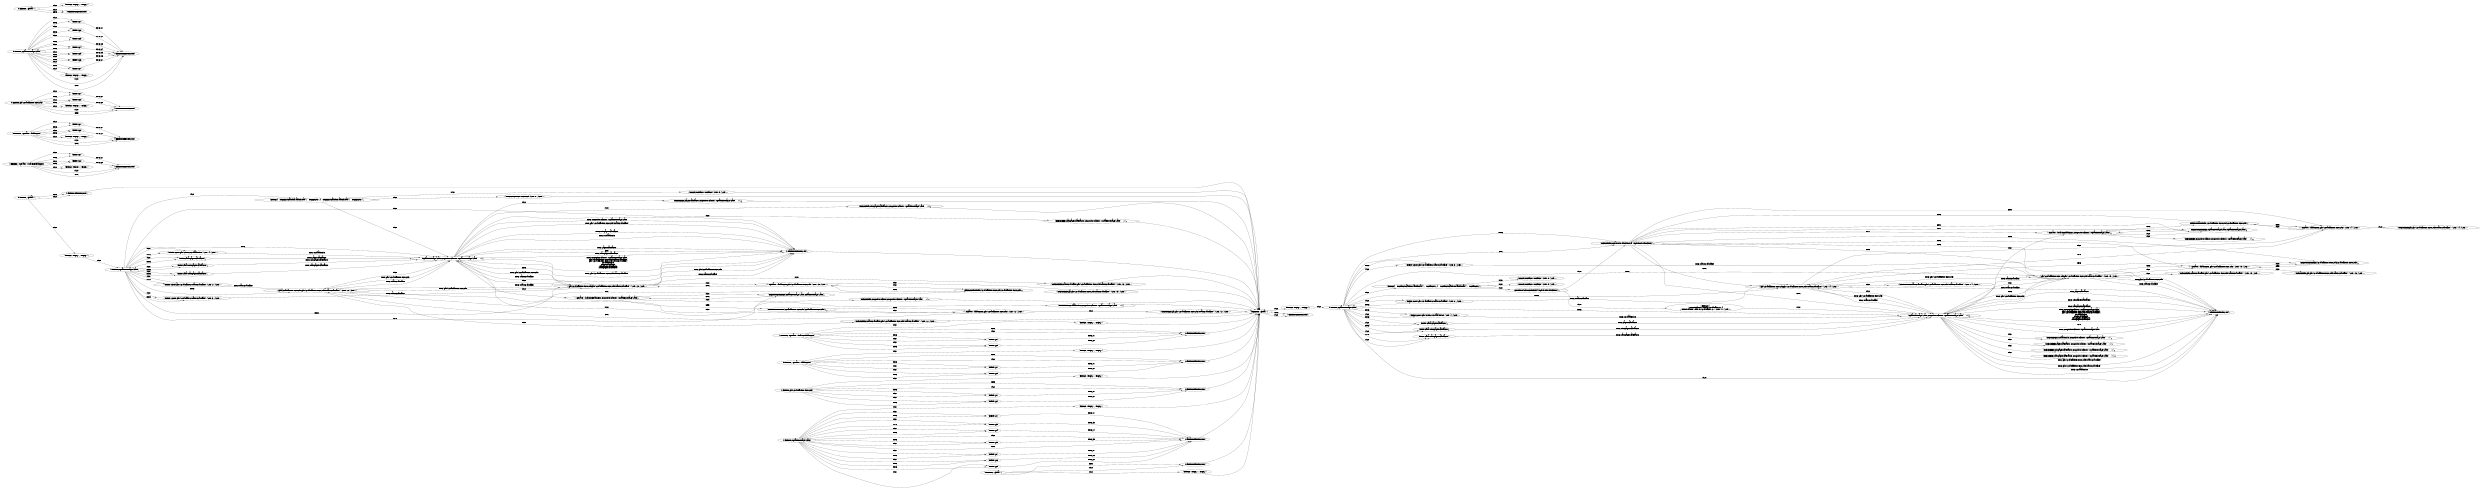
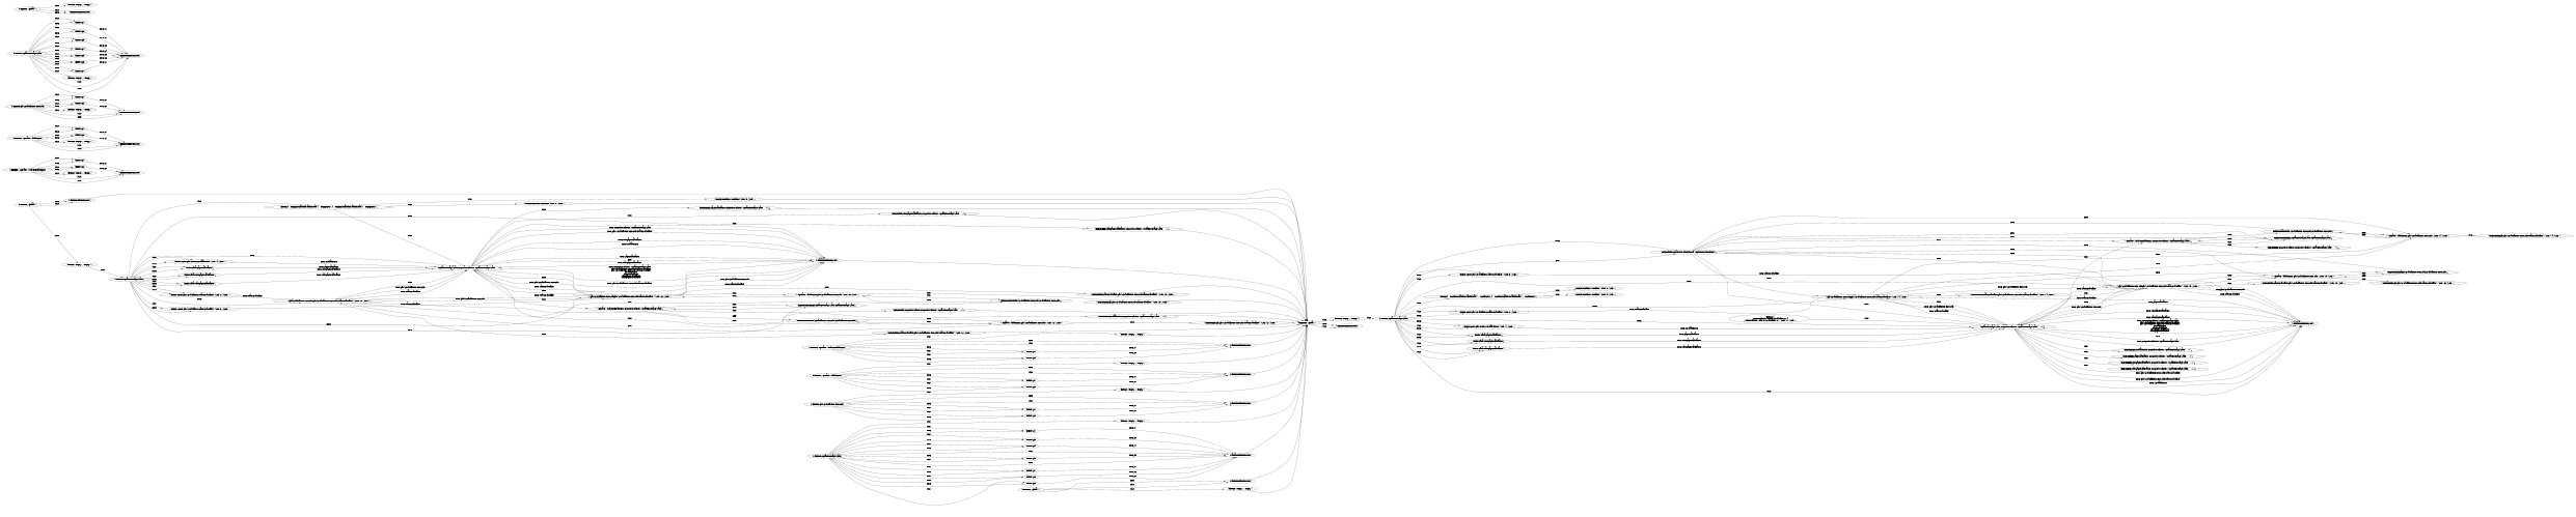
  digraph {
    rankdir=LR
    n1 [label=<(METHOD,&lt;global&gt;)<SUB>1</SUB>>]
    n2 [label=<(BLOCK,&lt;empty&gt;,&lt;empty&gt;)<SUB>1</SUB>>]
    n3 [label=<(METHOD_RETURN,ANY)<SUB>1</SUB>>]
    n4 [label=<(METHOD,UpdateRootLayerState)<SUB>1</SUB>>]
    n5 [label="<(PARAM,const gfx::ScrollOffset&amp; total_scroll_offset)<SUB>2</SUB>>"]
    n6 [label="<(PARAM,const gfx::ScrollOffset&amp; max_scroll_offset)<SUB>3</SUB>>"]
    n7 [label="<(PARAM,const gfx::SizeF&amp; scrollable_size)<SUB>4</SUB>>"]
    n8 [label=<(PARAM,float page_scale_factor)<SUB>5</SUB>>]
    n9 [label=<(PARAM,float min_page_scale_factor)<SUB>6</SUB>>]
    n10 [label=<(PARAM,float max_page_scale_factor)<SUB>7</SUB>>]
    n11 [label=<(BLOCK,{    DCHECK(CalledOnValidThread());    DCHECK(c...,{    DCHECK(CalledOnValidThread());    DCHECK(c...)<SUB>7</SUB>>]
    n12 [label=<(UpdateRootLayerState,compositor_client_-&gt;UpdateRootLayerState(      ...)<SUB>11</SUB>>]
    n13 [label=<(FIELD_IDENTIFIER,UpdateRootLayerState,UpdateRootLayerState)<SUB>11</SUB>>]
    n14 [label="<(gfx.ScrollOffsetToVector2dF,gfx::ScrollOffsetToVector2dF(total_scroll_offset))<SUB>12</SUB>>"]
    n15 [label="<(gfx.ScrollOffsetToVector2dF,gfx::ScrollOffsetToVector2dF(max_scroll_offset))<SUB>13</SUB>>"]
    n16 [label=<(METHOD_RETURN,void)<SUB>1</SUB>>]
    n17 [label="<(LOCAL,DCHECK : DCHECK)<SUB>8</SUB>>"]
    n18 [label="<(LOCAL,DCHECK : DCHECK)<SUB>9</SUB>>"]
    n19 [label=<(METHOD,&lt;global&gt;)<SUB>1</SUB>>]
    n20 [label=<(&lt;operator&gt;.indirectFieldAccess,compositor_client_-&gt;UpdateRootLayerState)<SUB>11</SUB>>]
    n21 [label=<(IDENTIFIER,scrollable_size,compositor_client_-&gt;UpdateRootLayerState(      ...)<SUB>14</SUB>>]
    n22 [label=<(IDENTIFIER,page_scale_factor,compositor_client_-&gt;UpdateRootLayerState(      ...)<SUB>15</SUB>>]
    n23 [label=<(IDENTIFIER,min_page_scale_factor,compositor_client_-&gt;UpdateRootLayerState(      ...)<SUB>16</SUB>>]
    n24 [label=<(IDENTIFIER,max_page_scale_factor,compositor_client_-&gt;UpdateRootLayerState(      ...)<SUB>17</SUB>>]
    n25 [label=<(IDENTIFIER,compositor_client_,compositor_client_-&gt;UpdateRootLayerState(      ...)<SUB>11</SUB>>]
    n26 [label=<(FIELD_IDENTIFIER,ScrollOffsetToVector2dF,ScrollOffsetToVector2dF)<SUB>12</SUB>>]
    n27 [label="<(&lt;operator&gt;.fieldAccess,gfx::ScrollOffsetToVector2dF)<SUB>12</SUB>>"]
    n28 [label="<(IDENTIFIER,total_scroll_offset,gfx::ScrollOffsetToVector2dF(total_scroll_offset))<SUB>12</SUB>>"]
    n29 [label=<(FIELD_IDENTIFIER,ScrollOffsetToVector2dF,ScrollOffsetToVector2dF)<SUB>13</SUB>>]
    n30 [label="<(IDENTIFIER,gfx,gfx::ScrollOffsetToVector2dF(total_scroll_offset))<SUB>12</SUB>>"]
    n31 [label="<(&lt;operator&gt;.fieldAccess,gfx::ScrollOffsetToVector2dF)<SUB>13</SUB>>"]
    n32 [label="<(IDENTIFIER,max_scroll_offset,gfx::ScrollOffsetToVector2dF(max_scroll_offset))<SUB>13</SUB>>"]
    n33 [label="<(IDENTIFIER,gfx,gfx::ScrollOffsetToVector2dF(max_scroll_offset))<SUB>13</SUB>>"]
    n34 [label=<(METHOD,&lt;operator&gt;.indirectFieldAccess)>]
    n35 [label=<(PARAM,p1)>]
    n36 [label=<(PARAM,p2)>]
    n37 [label=<(BLOCK,&lt;empty&gt;,&lt;empty&gt;)>]
    n38 [label=<(METHOD_RETURN,ANY)>]
    n39 [label=<(METHOD,&lt;operator&gt;.fieldAccess)>]
    n40 [label=<(PARAM,p1)>]
    n41 [label=<(PARAM,p2)>]
    n42 [label=<(BLOCK,&lt;empty&gt;,&lt;empty&gt;)>]
    n43 [label=<(METHOD_RETURN,ANY)>]
    n44 [label=<(METHOD,gfx.ScrollOffsetToVector2dF)>]
    n45 [label=<(PARAM,p1)>]
    n46 [label=<(PARAM,p2)>]
    n47 [label=<(BLOCK,&lt;empty&gt;,&lt;empty&gt;)>]
    n48 [label=<(METHOD_RETURN,ANY)>]
    n49 [label=<(METHOD,UpdateRootLayerState)>]
    n50 [label=<(PARAM,p1)>]
    n51 [label=<(PARAM,p2)>]
    n52 [label=<(PARAM,p3)>]
    n53 [label=<(PARAM,p4)>]
    n54 [label=<(PARAM,p5)>]
    n55 [label=<(PARAM,p6)>]
    n56 [label=<(PARAM,p7)>]
    n57 [label=<(BLOCK,&lt;empty&gt;,&lt;empty&gt;)>]
    n58 [label=<(METHOD_RETURN,ANY)>]
    n59 [label=<(METHOD,&lt;global&gt;)<SUB>1</SUB>>]
    n60 [label=<(BLOCK,&lt;empty&gt;,&lt;empty&gt;)>]
    n61 [label=<(METHOD_RETURN,ANY)>]
    n62 [label=<(BLOCK,&lt;empty&gt;,&lt;empty&gt;)<SUB>1</SUB>>]
    n63 [label=<(METHOD_RETURN,ANY)<SUB>1</SUB>>]
    n64 [label=<(METHOD,UpdateRootLayerState)<SUB>1</SUB>>]
    n65 [label="<(PARAM,const gfx::ScrollOffset&amp; total_scroll_offset)<SUB>2</SUB>>"]
    n66 [label="<(PARAM,const gfx::ScrollOffset&amp; max_scroll_offset)<SUB>3</SUB>>"]
    n67 [label="<(PARAM,const gfx::SizeF&amp; scrollable_size)<SUB>4</SUB>>"]
    n68 [label=<(PARAM,float page_scale_factor)<SUB>5</SUB>>]
    n69 [label=<(PARAM,float min_page_scale_factor)<SUB>6</SUB>>]
    n70 [label=<(PARAM,float max_page_scale_factor)<SUB>7</SUB>>]
    n71 [label=<(BLOCK,{    DCHECK(CalledOnValidThread());    DCHECK(c...,{    DCHECK(CalledOnValidThread());    DCHECK(c...)<SUB>7</SUB>>]
    n72 [label=<(IDENTIFIER,registered_with_client_,if (registered_with_client_))<SUB>11</SUB>>]
    n73 [label=<(UpdateRootLayerState,compositor_client_-&gt;UpdateRootLayerState(      ...)<SUB>13</SUB>>]
    n74 [label="<(gfx.ScrollOffsetToVector2dF,gfx::ScrollOffsetToVector2dF(total_scroll_offset))<SUB>14</SUB>>"]
    n75 [label="<(gfx.ScrollOffsetToVector2dF,gfx::ScrollOffsetToVector2dF(max_scroll_offset))<SUB>15</SUB>>"]
    n76 [label=<(METHOD_RETURN,void)<SUB>1</SUB>>]
    n77 [label="<(LOCAL,DCHECK : DCHECK)<SUB>8</SUB>>"]
    n78 [label="<(LOCAL,DCHECK : DCHECK)<SUB>9</SUB>>"]
-   n79 [label=<(CONTROL_STRUCTURE,IF,if (registered_with_client_))<SUB>11</SUB>>]
    n80 [label="<(BLOCK,{\n    // TODO(miletus): Pass in ScrollOffset. c...,{\n    // TODO(miletus): Pass in ScrollOffset. c...)<SUB>11</SUB>>"]
    n81 [label=<(&lt;operator&gt;.indirectFieldAccess,compositor_client_-&gt;UpdateRootLayerState)<SUB>13</SUB>>]
    n82 [label=<(FIELD_IDENTIFIER,UpdateRootLayerState,UpdateRootLayerState)<SUB>13</SUB>>]
    n83 [label="<(&lt;operator&gt;.fieldAccess,gfx::ScrollOffsetToVector2dF)<SUB>14</SUB>>"]
    n84 [label=<(FIELD_IDENTIFIER,ScrollOffsetToVector2dF,ScrollOffsetToVector2dF)<SUB>14</SUB>>]
    n85 [label="<(&lt;operator&gt;.fieldAccess,gfx::ScrollOffsetToVector2dF)<SUB>15</SUB>>"]
    n86 [label=<(FIELD_IDENTIFIER,ScrollOffsetToVector2dF,ScrollOffsetToVector2dF)<SUB>15</SUB>>]
    n87 [label=<(IDENTIFIER,scrollable_size,compositor_client_-&gt;UpdateRootLayerState(      ...)<SUB>16</SUB>>]
    n88 [label=<(IDENTIFIER,page_scale_factor,compositor_client_-&gt;UpdateRootLayerState(      ...)<SUB>17</SUB>>]
    n89 [label=<(IDENTIFIER,min_page_scale_factor,compositor_client_-&gt;UpdateRootLayerState(      ...)<SUB>18</SUB>>]
    n90 [label=<(IDENTIFIER,max_page_scale_factor,compositor_client_-&gt;UpdateRootLayerState(      ...)<SUB>19</SUB>>]
    n91 [label=<(IDENTIFIER,compositor_client_,compositor_client_-&gt;UpdateRootLayerState(      ...)<SUB>13</SUB>>]
    n92 [label="<(IDENTIFIER,total_scroll_offset,gfx::ScrollOffsetToVector2dF(total_scroll_offset))<SUB>14</SUB>>"]
    n93 [label="<(IDENTIFIER,gfx,gfx::ScrollOffsetToVector2dF(total_scroll_offset))<SUB>14</SUB>>"]
    n94 [label="<(IDENTIFIER,max_scroll_offset,gfx::ScrollOffsetToVector2dF(max_scroll_offset))<SUB>15</SUB>>"]
    n95 [label="<(IDENTIFIER,gfx,gfx::ScrollOffsetToVector2dF(max_scroll_offset))<SUB>15</SUB>>"]
    n96 [label=<(METHOD,&lt;operator&gt;.indirectFieldAccess)>]
    n97 [label=<(PARAM,p1)>]
    n98 [label=<(PARAM,p2)>]
    n99 [label=<(BLOCK,&lt;empty&gt;,&lt;empty&gt;)>]
    n100 [label=<(METHOD_RETURN,ANY)>]
    n101 [label=<(METHOD,&lt;operator&gt;.fieldAccess)>]
    n102 [label=<(PARAM,p1)>]
    n103 [label=<(PARAM,p2)>]
    n104 [label=<(BLOCK,&lt;empty&gt;,&lt;empty&gt;)>]
    n105 [label=<(METHOD_RETURN,ANY)>]
    n106 [label=<(METHOD,gfx.ScrollOffsetToVector2dF)>]
    n107 [label=<(PARAM,p1)>]
    n108 [label=<(PARAM,p2)>]
    n109 [label=<(BLOCK,&lt;empty&gt;,&lt;empty&gt;)>]
    n110 [label=<(METHOD_RETURN,ANY)>]
    n111 [label=<(METHOD,UpdateRootLayerState)>]
    n112 [label=<(PARAM,p1)>]
    n113 [label=<(PARAM,p2)>]
    n114 [label=<(PARAM,p3)>]
    n115 [label=<(PARAM,p4)>]
    n116 [label=<(PARAM,p5)>]
    n117 [label=<(PARAM,p6)>]
    n118 [label=<(PARAM,p7)>]
    n119 [label=<(BLOCK,&lt;empty&gt;,&lt;empty&gt;)>]
    n120 [label=<(METHOD_RETURN,ANY)>]
    n121 [label=<(METHOD,&lt;global&gt;)<SUB>1</SUB>>]
    n122 [label=<(BLOCK,&lt;empty&gt;,&lt;empty&gt;)>]
    n123 [label=<(METHOD_RETURN,ANY)>]
    n1 -> n2 [label="AST: "]
    n1 -> n3 [label="AST: "]
    n1 -> n3 [label="CFG: "]
    n2 -> n4 [label="AST: "]
    n3 -> n19
    n4 -> n5 [label="AST: "]
    n4 -> n5 [label="DDG: "]
    n4 -> n6 [label="AST: "]
    n4 -> n6 [label="DDG: "]
    n4 -> n7 [label="AST: "]
    n4 -> n7 [label="DDG: "]
    n4 -> n8 [label="AST: "]
    n4 -> n8 [label="DDG: "]
    n4 -> n9 [label="AST: "]
    n4 -> n9 [label="DDG: "]
    n4 -> n10 [label="AST: "]
    n4 -> n10 [label="DDG: "]
    n4 -> n11 [label="AST: "]
    n4 -> n12 [label="DDG: "]
    n4 -> n13 [label="CFG: "]
    n4 -> n14 [label="DDG: "]
    n4 -> n15 [label="DDG: "]
    n4 -> n16 [label="AST: "]
    n5 -> n14 [label="DDG: total_scroll_offset"]
    n6 -> n15 [label="DDG: max_scroll_offset"]
    n7 -> n12 [label="DDG: scrollable_size"]
    n8 -> n12 [label="DDG: page_scale_factor"]
    n9 -> n12 [label="DDG: min_page_scale_factor"]
    n10 -> n12 [label="DDG: max_page_scale_factor"]
    n11 -> n12 [label="AST: "]
    n11 -> n17 [label="AST: "]
    n11 -> n18 [label="AST: "]
    n12 -> n14 [label="AST: "]
    n12 -> n15 [label="AST: "]
    n12 -> n16 [label="CFG: "]
    n12 -> n16 [label="DDG: compositor_client_-&gt;UpdateRootLayerState"]
    n12 -> n16 [label="DDG: gfx::ScrollOffsetToVector2dF(total_scroll_offset)"]
    n12 -> n16 [label="DDG: gfx::ScrollOffsetToVector2dF(max_scroll_offset)"]
    n12 -> n16 [label="DDG: scrollable_size"]
    n12 -> n16 [label="DDG: page_scale_factor"]
    n12 -> n16 [label="DDG: min_page_scale_factor"]
    n12 -> n16 [label="DDG: max_page_scale_factor"]
    n12 -> n16 [label="DDG: compositor_client_-&gt;UpdateRootLayerState(\n      gfx::ScrollOffsetToVector2dF(total_scroll_offset),\n      gfx::ScrollOffsetToVector2dF(max_scroll_offset),\n      scrollable_size,\n      page_scale_factor,\n      min_page_scale_factor,\n      max_page_scale_factor)"]
    n12 -> n20 [label="AST: "]
    n12 -> n21 [label="AST: "]
    n12 -> n22 [label="AST: "]
    n12 -> n23 [label="AST: "]
    n12 -> n24 [label="AST: "]
    n13 -> n20 [label="CFG: "]
    n14 -> n12 [label="DDG: gfx::ScrollOffsetToVector2dF"]
    n14 -> n12 [label="DDG: total_scroll_offset"]
    n14 -> n15 [label="DDG: gfx::ScrollOffsetToVector2dF"]
    n14 -> n16 [label="DDG: total_scroll_offset"]
    n14 -> n27 [label="AST: "]
    n14 -> n28 [label="AST: "]
    n14 -> n29 [label="CFG: "]
    n15 -> n12 [label="CFG: "]
    n15 -> n12 [label="DDG: gfx::ScrollOffsetToVector2dF"]
    n15 -> n12 [label="DDG: max_scroll_offset"]
    n15 -> n16 [label="DDG: gfx::ScrollOffsetToVector2dF"]
    n15 -> n16 [label="DDG: max_scroll_offset"]
    n15 -> n31 [label="AST: "]
    n15 -> n32 [label="AST: "]
    n16 -> n19
    n17 -> n19
    n18 -> n19
    n19 -> n62 [label="AST: "]
    n19 -> n63 [label="AST: "]
    n19 -> n63 [label="CFG: "]
    n20 -> n13 [label="AST: "]
    n20 -> n25 [label="AST: "]
    n20 -> n26 [label="CFG: "]
    n21 -> n19
    n22 -> n19
    n23 -> n19
    n24 -> n19
    n25 -> n19
    n26 -> n27 [label="CFG: "]
    n27 -> n14 [label="CFG: "]
    n27 -> n26 [label="AST: "]
    n27 -> n30 [label="AST: "]
    n28 -> n19
    n29 -> n31 [label="CFG: "]
    n30 -> n19
    n31 -> n15 [label="CFG: "]
    n31 -> n29 [label="AST: "]
    n31 -> n33 [label="AST: "]
    n32 -> n19
    n33 -> n19
    n34 -> n35 [label="AST: "]
    n34 -> n35 [label="DDG: "]
    n34 -> n36 [label="AST: "]
    n34 -> n36 [label="DDG: "]
    n34 -> n37 [label="AST: "]
    n34 -> n38 [label="AST: "]
    n34 -> n38 [label="CFG: "]
    n35 -> n38 [label="DDG: p1"]
    n36 -> n38 [label="DDG: p2"]
    n37 -> n19
    n38 -> n19
    n39 -> n40 [label="AST: "]
    n39 -> n40 [label="DDG: "]
    n39 -> n41 [label="AST: "]
    n39 -> n41 [label="DDG: "]
    n39 -> n42 [label="AST: "]
    n39 -> n43 [label="AST: "]
    n39 -> n43 [label="CFG: "]
    n40 -> n43 [label="DDG: p1"]
    n41 -> n43 [label="DDG: p2"]
    n42 -> n19
    n43 -> n19
    n44 -> n45 [label="AST: "]
    n44 -> n45 [label="DDG: "]
    n44 -> n46 [label="AST: "]
    n44 -> n46 [label="DDG: "]
    n44 -> n47 [label="AST: "]
    n44 -> n48 [label="AST: "]
    n44 -> n48 [label="CFG: "]
    n45 -> n48 [label="DDG: p1"]
    n46 -> n48 [label="DDG: p2"]
    n47 -> n19
    n48 -> n19
    n49 -> n50 [label="AST: "]
    n49 -> n50 [label="DDG: "]
    n49 -> n51 [label="AST: "]
    n49 -> n51 [label="DDG: "]
    n49 -> n52 [label="AST: "]
    n49 -> n52 [label="DDG: "]
    n49 -> n53 [label="AST: "]
    n49 -> n53 [label="DDG: "]
    n49 -> n54 [label="AST: "]
    n49 -> n54 [label="DDG: "]
    n49 -> n55 [label="AST: "]
    n49 -> n55 [label="DDG: "]
    n49 -> n56 [label="AST: "]
    n49 -> n56 [label="DDG: "]
    n49 -> n57 [label="AST: "]
    n49 -> n58 [label="AST: "]
    n49 -> n58 [label="CFG: "]
    n50 -> n58 [label="DDG: p1"]
    n51 -> n58 [label="DDG: p2"]
    n52 -> n58 [label="DDG: p3"]
    n53 -> n58 [label="DDG: p4"]
    n54 -> n58 [label="DDG: p5"]
    n55 -> n58 [label="DDG: p6"]
    n56 -> n58 [label="DDG: p7"]
    n57 -> n19
    n58 -> n19
    n59 -> n60 [label="AST: "]
    n59 -> n61 [label="AST: "]
    n59 -> n61 [label="CFG: "]
    n60 -> n19
    n61 -> n19
    n62 -> n64 [label="AST: "]
    n64 -> n65 [label="AST: "]
    n64 -> n65 [label="DDG: "]
    n64 -> n66 [label="AST: "]
    n64 -> n66 [label="DDG: "]
    n64 -> n67 [label="AST: "]
    n64 -> n67 [label="DDG: "]
    n64 -> n68 [label="AST: "]
    n64 -> n68 [label="DDG: "]
    n64 -> n69 [label="AST: "]
    n64 -> n69 [label="DDG: "]
    n64 -> n70 [label="AST: "]
    n64 -> n70 [label="DDG: "]
    n64 -> n71 [label="AST: "]
    n64 -> n72 [label="CFG: "]
    n64 -> n72 [label="DDG: "]
    n64 -> n73 [label="DDG: "]
    n64 -> n74 [label="DDG: "]
    n64 -> n75 [label="DDG: "]
    n64 -> n76 [label="AST: "]
    n65 -> n74 [label="DDG: total_scroll_offset"]
    n66 -> n75 [label="DDG: max_scroll_offset"]
    n67 -> n73 [label="DDG: scrollable_size"]
    n68 -> n73 [label="DDG: page_scale_factor"]
    n69 -> n73 [label="DDG: min_page_scale_factor"]
    n70 -> n73 [label="DDG: max_page_scale_factor"]
    n71 -> n77 [label="AST: "]
    n71 -> n78 [label="AST: "]
-   n71 -> n79 [label="AST: "]
    n72 -> n73 [label="CDG: "]
    n72 -> n74 [label="CDG: "]
    n72 -> n75 [label="CDG: "]
    n72 -> n76 [label="CFG: "]
    n72 -> n81 [label="CDG: "]
    n72 -> n82 [label="CFG: "]
    n72 -> n82 [label="CDG: "]
    n72 -> n83 [label="CDG: "]
    n72 -> n84 [label="CDG: "]
    n72 -> n85 [label="CDG: "]
    n72 -> n86 [label="CDG: "]
    n73 -> n74 [label="AST: "]
    n73 -> n75 [label="AST: "]
    n73 -> n76 [label="CFG: "]
    n73 -> n76 [label="DDG: compositor_client_-&gt;UpdateRootLayerState"]
    n73 -> n76 [label="DDG: gfx::ScrollOffsetToVector2dF(total_scroll_offset)"]
    n73 -> n76 [label="DDG: gfx::ScrollOffsetToVector2dF(max_scroll_offset)"]
    n73 -> n76 [label="DDG: scrollable_size"]
    n73 -> n76 [label="DDG: page_scale_factor"]
    n73 -> n76 [label="DDG: min_page_scale_factor"]
    n73 -> n76 [label="DDG: max_page_scale_factor"]
    n73 -> n76 [label="DDG: compositor_client_-&gt;UpdateRootLayerState(\n        gfx::ScrollOffsetToVector2dF(total_scroll_offset),\n        gfx::ScrollOffsetToVector2dF(max_scroll_offset),\n        scrollable_size,\n        page_scale_factor,\n        min_page_scale_factor,\n        max_page_scale_factor)"]
    n73 -> n81 [label="AST: "]
    n73 -> n87 [label="AST: "]
    n73 -> n88 [label="AST: "]
    n73 -> n89 [label="AST: "]
    n73 -> n90 [label="AST: "]
    n74 -> n73 [label="DDG: gfx::ScrollOffsetToVector2dF"]
    n74 -> n73 [label="DDG: total_scroll_offset"]
    n74 -> n75 [label="DDG: gfx::ScrollOffsetToVector2dF"]
    n74 -> n76 [label="DDG: total_scroll_offset"]
    n74 -> n83 [label="AST: "]
    n74 -> n86 [label="CFG: "]
    n74 -> n92 [label="AST: "]
    n75 -> n73 [label="CFG: "]
    n75 -> n73 [label="DDG: gfx::ScrollOffsetToVector2dF"]
    n75 -> n73 [label="DDG: max_scroll_offset"]
    n75 -> n76 [label="DDG: gfx::ScrollOffsetToVector2dF"]
    n75 -> n76 [label="DDG: max_scroll_offset"]
    n75 -> n85 [label="AST: "]
    n75 -> n94 [label="AST: "]
-   n79 -> n72 [label="AST: "]
-   n79 -> n80 [label="AST: "]
    n80 -> n73 [label="AST: "]
    n81 -> n82 [label="AST: "]
    n81 -> n84 [label="CFG: "]
    n81 -> n91 [label="AST: "]
    n82 -> n81 [label="CFG: "]
    n83 -> n74 [label="CFG: "]
    n83 -> n84 [label="AST: "]
    n83 -> n93 [label="AST: "]
    n84 -> n83 [label="CFG: "]
    n85 -> n75 [label="CFG: "]
    n85 -> n86 [label="AST: "]
    n85 -> n95 [label="AST: "]
    n86 -> n85 [label="CFG: "]
    n96 -> n97 [label="AST: "]
    n96 -> n97 [label="DDG: "]
    n96 -> n98 [label="AST: "]
    n96 -> n98 [label="DDG: "]
    n96 -> n99 [label="AST: "]
    n96 -> n100 [label="AST: "]
    n96 -> n100 [label="CFG: "]
    n97 -> n100 [label="DDG: p1"]
    n98 -> n100 [label="DDG: p2"]
    n101 -> n102 [label="AST: "]
    n101 -> n102 [label="DDG: "]
    n101 -> n103 [label="AST: "]
    n101 -> n103 [label="DDG: "]
    n101 -> n104 [label="AST: "]
    n101 -> n105 [label="AST: "]
    n101 -> n105 [label="CFG: "]
    n102 -> n105 [label="DDG: p1"]
    n103 -> n105 [label="DDG: p2"]
    n106 -> n107 [label="AST: "]
    n106 -> n107 [label="DDG: "]
    n106 -> n108 [label="AST: "]
    n106 -> n108 [label="DDG: "]
    n106 -> n109 [label="AST: "]
    n106 -> n110 [label="AST: "]
    n106 -> n110 [label="CFG: "]
    n107 -> n110 [label="DDG: p1"]
    n108 -> n110 [label="DDG: p2"]
    n111 -> n112 [label="AST: "]
    n111 -> n112 [label="DDG: "]
    n111 -> n113 [label="AST: "]
    n111 -> n113 [label="DDG: "]
    n111 -> n114 [label="AST: "]
    n111 -> n114 [label="DDG: "]
    n111 -> n115 [label="AST: "]
    n111 -> n115 [label="DDG: "]
    n111 -> n116 [label="AST: "]
    n111 -> n116 [label="DDG: "]
    n111 -> n117 [label="AST: "]
    n111 -> n117 [label="DDG: "]
    n111 -> n118 [label="AST: "]
    n111 -> n118 [label="DDG: "]
    n111 -> n119 [label="AST: "]
    n111 -> n120 [label="AST: "]
    n111 -> n120 [label="CFG: "]
    n112 -> n120 [label="DDG: p1"]
    n113 -> n120 [label="DDG: p2"]
    n114 -> n120 [label="DDG: p3"]
    n115 -> n120 [label="DDG: p4"]
    n116 -> n120 [label="DDG: p5"]
    n117 -> n120 [label="DDG: p6"]
    n118 -> n120 [label="DDG: p7"]
    n121 -> n122 [label="AST: "]
    n121 -> n123 [label="AST: "]
    n121 -> n123 [label="CFG: "]
  }
